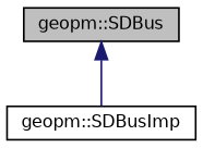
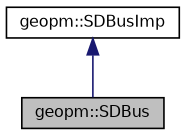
  digraph {
    node [color=black fontname=Helvetica fontsize=10 shape=record style=filled]
    n1 [fillcolor=grey75 fontcolor=black height=0.2 label="geopm::SDBus" width=0.4]
    n2 [fillcolor=white height=0.2 label="geopm::SDBusImp" width=0.4]
-   n1 -> n2 [color=midnightblue dir=back fontname=Helvetica fontsize=10 labelfontname=Helvetica labelfontsize=10 style=solid]
+   n2 -> n1 [color=midnightblue dir=back fontname=Helvetica fontsize=10 labelfontname=Helvetica labelfontsize=10 style=solid]
  }
